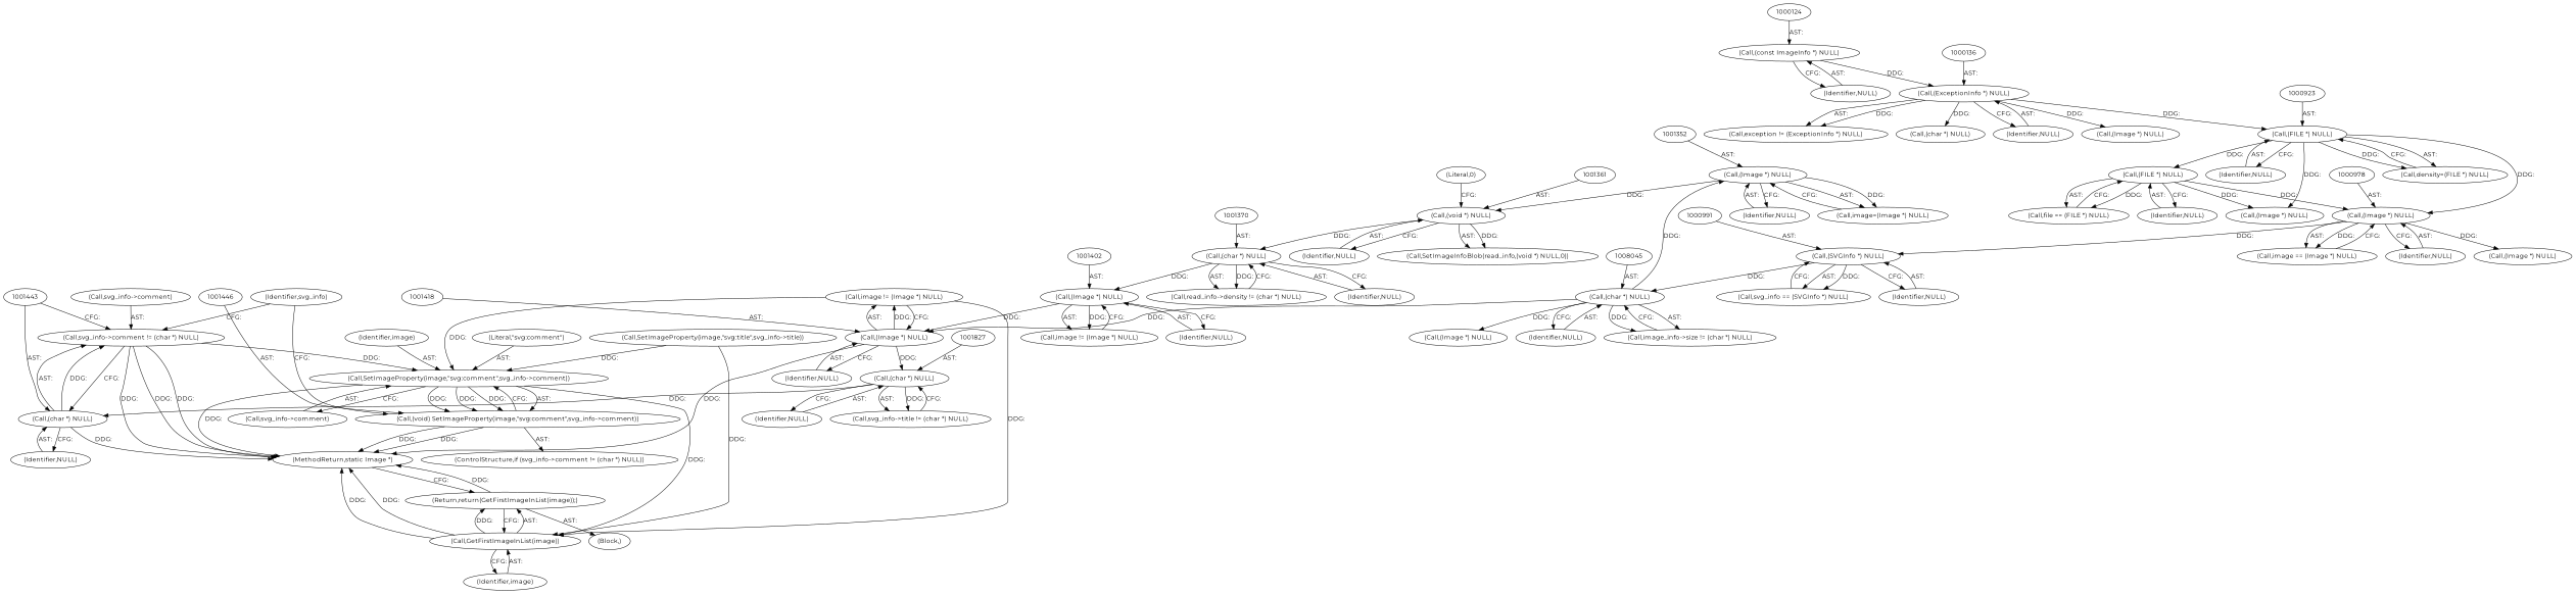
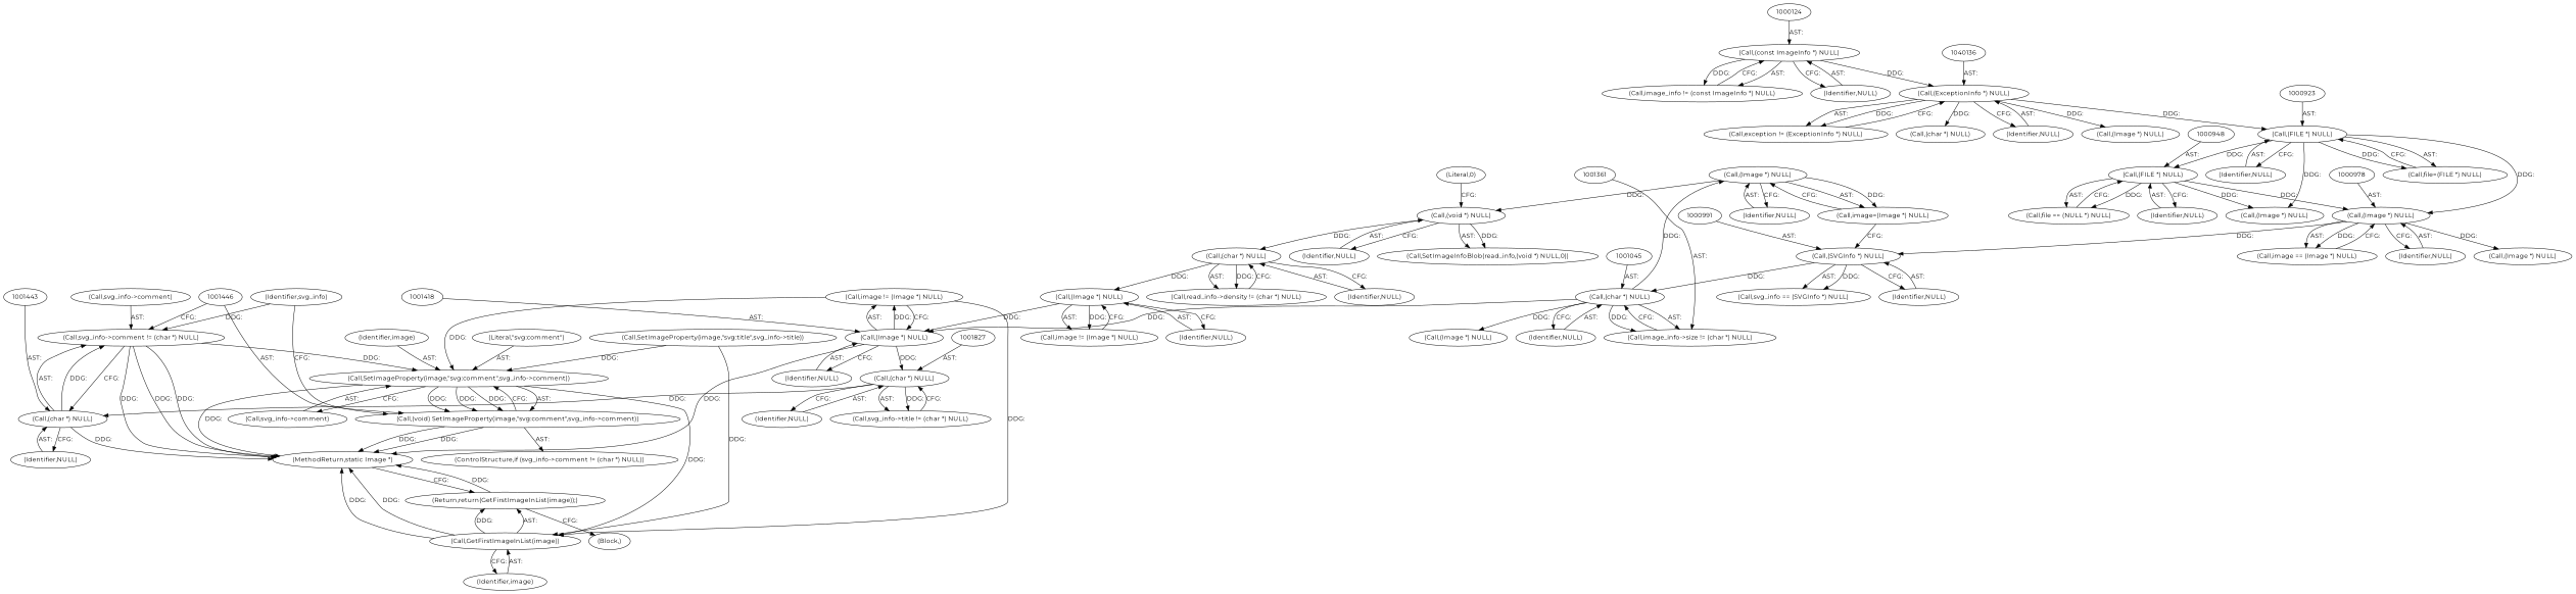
  digraph {
    fontname=Montserrat
    node [fontname=Montserrat]
    edge [fontname=Montserrat]
    n1 [label="(Call,svg_info->comment != (char *) NULL)"]
    n2 [label="(Call,(char *) NULL)"]
    n3 [label="(Call,SetImageProperty(image,\"svg:comment\",svg_info->comment))"]
    n4 [label="(MethodReturn,static Image *)"]
    n5 [label="(Identifier,NULL)"]
    n6 [label="(Call,(void) SetImageProperty(image,\"svg:comment\",svg_info->comment))"]
    n7 [label="(Call,GetFirstImageInList(image))"]
    n8 [label="(Call,svg_info->comment)"]
    n9 [label="(ControlStructure,if (svg_info->comment != (char *) NULL))"]
    n10 [label="(Return,return(GetFirstImageInList(image));)"]
    n11 [label="(Call,(char *) NULL)"]
    n12 [label="(Call,svg_info->title != (char *) NULL)"]
    n13 [label="(Identifier,NULL)"]
    n14 [label="(Call,(Image *) NULL)"]
    n15 [label="(Call,image != (Image *) NULL)"]
    n16 [label="(Identifier,NULL)"]
    n17 [label="(Call,(Image *) NULL)"]
    n18 [label="(Identifier,NULL)"]
    n19 [label="(Call,image != (Image *) NULL)"]
    n20 [label="(Call,(char *) NULL)"]
    n21 [label="(Identifier,NULL)"]
    n22 [label="(Call,read_info->density != (char *) NULL)"]
    n23 [label="(Call,(void *) NULL)"]
    n24 [label="(Call,SetImageInfoBlob(read_info,(void *) NULL,0))"]
    n25 [label="(Identifier,NULL)"]
    n26 [label="(Call,(Image *) NULL)"]
    n27 [label="(Identifier,NULL)"]
    n28 [label="(Call,image=(Image *) NULL)"]
    n29 [label="(Call,(char *) NULL)"]
    n30 [label="(Call,(Image *) NULL)"]
    n31 [label="(Identifier,NULL)"]
    n32 [label="(Call,image_info->size != (char *) NULL)"]
    n33 [label="(Call,(SVGInfo *) NULL)"]
    n34 [label="(Call,svg_info == (SVGInfo *) NULL)"]
    n35 [label="(Identifier,NULL)"]
    n36 [label="(Call,(Image *) NULL)"]
    n37 [label="(Call,(Image *) NULL)"]
    n38 [label="(Call,image == (Image *) NULL)"]
    n39 [label="(Identifier,NULL)"]
    n40 [label="(Call,(FILE *) NULL)"]
-   n41 [label="(Call,file == (FILE *) NULL)"]
+   n41 [label="(Call,file == (NULL *) NULL)"]
    n42 [label="(Call,(Image *) NULL)"]
    n43 [label="(Identifier,NULL)"]
    n44 [label="(Call,(FILE *) NULL)"]
-   n45 [label="(Call,density=(FILE *) NULL)"]
+   n45 [label="(Call,file=(FILE *) NULL)"]
    n46 [label="(Identifier,NULL)"]
    n47 [label="(Call,(ExceptionInfo *) NULL)"]
    n48 [label="(Call,(Image *) NULL)"]
    n49 [label="(Call,exception != (ExceptionInfo *) NULL)"]
    n50 [label="(Call,(char *) NULL)"]
    n51 [label="(Identifier,NULL)"]
    n52 [label="(Call,(const ImageInfo *) NULL)"]
+   n53 [label="(Call,image_info != (const ImageInfo *) NULL)"]
    n54 [label="(Identifier,NULL)"]
    n55 [label="(Identifier,image)"]
    n56 [label="(Block,)"]
    n57 [label="(Identifier,svg_info)"]
    n58 [label="(Literal,0)"]
    n59 [label="(Call,svg_info->comment)"]
    n60 [label="(Literal,\"svg:comment\")"]
    n61 [label="(Identifier,image)"]
    n62 [label="(Call,SetImageProperty(image,\"svg:title\",svg_info->title))"]
    1001446
    1001443
    n65 [label=1001827]
    1001418
-   1001402
-   1001370
    1001361
-   1001352
-   1001045 [label=1008045]
+   1001045
    1000991
    1000978
+   1000948
    1000923
-   1000136
+   1000136 [label=1040136]
    1000124
    n1 -> n2 [label="CFG: "]
    n1 -> n3 [label="DDG: "]
    n1 -> n4 [label="DDG: "]
    n1 -> n4 [label="DDG: "]
    n1 -> n4 [label="DDG: "]
    n2 -> n1 [label="AST: "]
    n2 -> n1 [label="DDG: "]
    n2 -> n4 [label="DDG: "]
    n2 -> n5 [label="CFG: "]
    n3 -> n4 [label="DDG: "]
    n3 -> n6 [label="AST: "]
    n3 -> n6 [label="DDG: "]
    n3 -> n6 [label="DDG: "]
    n3 -> n6 [label="DDG: "]
    n3 -> n7 [label="DDG: "]
    n3 -> n8 [label="CFG: "]
    n4 -> n10 [label="CFG: "]
    n5 -> n2 [label="AST: "]
    n6 -> n3 [label="CFG: "]
    n6 -> n4 [label="DDG: "]
    n6 -> n4 [label="DDG: "]
    n6 -> n9 [label="AST: "]
    n7 -> n4 [label="DDG: "]
    n7 -> n4 [label="DDG: "]
    n7 -> n10 [label="AST: "]
    n7 -> n10 [label="DDG: "]
    n7 -> n55 [label="CFG: "]
    n8 -> n3 [label="AST: "]
    n10 -> n4 [label="DDG: "]
-   n10 -> n7 [label="CFG: "]
-   n10 -> n56 [label="AST: "]
+   n10 -> n56 [label="CFG: "]
    n11 -> n2 [label="DDG: "]
    n11 -> n12 [label="AST: "]
    n11 -> n12 [label="DDG: "]
    n11 -> n13 [label="CFG: "]
    n12 -> n11 [label="CFG: "]
    n13 -> n11 [label="AST: "]
    n14 -> n4 [label="DDG: "]
    n14 -> n11 [label="DDG: "]
    n14 -> n15 [label="AST: "]
    n14 -> n15 [label="DDG: "]
    n14 -> n16 [label="CFG: "]
    n15 -> n3 [label="DDG: "]
    n15 -> n7 [label="DDG: "]
    n15 -> n14 [label="CFG: "]
    n16 -> n14 [label="AST: "]
    n17 -> n14 [label="DDG: "]
    n17 -> n18 [label="CFG: "]
    n17 -> n19 [label="AST: "]
    n17 -> n19 [label="DDG: "]
    n18 -> n17 [label="AST: "]
    n19 -> n17 [label="CFG: "]
    n20 -> n17 [label="DDG: "]
    n20 -> n21 [label="CFG: "]
    n20 -> n22 [label="AST: "]
    n20 -> n22 [label="DDG: "]
    n21 -> n20 [label="AST: "]
    n22 -> n20 [label="CFG: "]
    n23 -> n20 [label="DDG: "]
    n23 -> n24 [label="AST: "]
    n23 -> n24 [label="DDG: "]
    n23 -> n25 [label="CFG: "]
    n25 -> n23 [label="AST: "]
    n26 -> n23 [label="DDG: "]
    n26 -> n27 [label="CFG: "]
    n26 -> n28 [label="AST: "]
    n26 -> n28 [label="DDG: "]
    n27 -> n26 [label="AST: "]
    n28 -> n26 [label="CFG: "]
    n29 -> n14 [label="DDG: "]
    n29 -> n26 [label="DDG: "]
    n29 -> n30 [label="DDG: "]
    n29 -> n31 [label="CFG: "]
    n29 -> n32 [label="AST: "]
    n29 -> n32 [label="DDG: "]
    n31 -> n29 [label="AST: "]
    n32 -> n29 [label="CFG: "]
    n33 -> n29 [label="DDG: "]
    n33 -> n34 [label="AST: "]
    n33 -> n34 [label="DDG: "]
    n33 -> n35 [label="CFG: "]
-   n34 -> n33 [label="CFG: "]
+   n28 -> n33 [label="CFG: "]
    n35 -> n33 [label="AST: "]
    n36 -> n33 [label="DDG: "]
    n36 -> n37 [label="DDG: "]
    n36 -> n38 [label="AST: "]
    n36 -> n38 [label="DDG: "]
    n36 -> n39 [label="CFG: "]
    n38 -> n36 [label="CFG: "]
    n39 -> n36 [label="AST: "]
    n40 -> n36 [label="DDG: "]
    n40 -> n41 [label="AST: "]
    n40 -> n41 [label="DDG: "]
    n40 -> n42 [label="DDG: "]
    n40 -> n43 [label="CFG: "]
    n41 -> n40 [label="CFG: "]
    n43 -> n40 [label="AST: "]
    n44 -> n36 [label="DDG: "]
    n44 -> n40 [label="DDG: "]
    n44 -> n42 [label="DDG: "]
    n44 -> n45 [label="AST: "]
    n44 -> n45 [label="DDG: "]
    n44 -> n46 [label="CFG: "]
    n45 -> n44 [label="CFG: "]
    n46 -> n44 [label="AST: "]
    n47 -> n44 [label="DDG: "]
    n47 -> n48 [label="DDG: "]
    n47 -> n49 [label="AST: "]
    n47 -> n49 [label="DDG: "]
    n47 -> n50 [label="DDG: "]
    n47 -> n51 [label="CFG: "]
+   n49 -> n47 [label="CFG: "]
    n51 -> n47 [label="AST: "]
    n52 -> n47 [label="DDG: "]
+   n52 -> n53 [label="AST: "]
+   n52 -> n53 [label="DDG: "]
    n52 -> n54 [label="CFG: "]
+   n53 -> n52 [label="CFG: "]
    n54 -> n52 [label="AST: "]
    n55 -> n7 [label="AST: "]
-   n57 -> n1 [label="CFG: "]
+   n57 -> n1 [label="DDG: "]
    n57 -> n6 [label="CFG: "]
    n58 -> n23 [label="CFG: "]
    n59 -> n1 [label="AST: "]
    n60 -> n3 [label="AST: "]
    n61 -> n3 [label="AST: "]
    n62 -> n3 [label="DDG: "]
    n62 -> n7 [label="DDG: "]
-   1001443 -> n1 [label="CFG: "]
+   1001446 -> n1 [label="CFG: "]
    1001446 -> n6 [label="AST: "]
    1001443 -> n2 [label="AST: "]
    n65 -> n11 [label="AST: "]
    1001418 -> n14 [label="AST: "]
-   1001402 -> n17 [label="AST: "]
-   1001370 -> n20 [label="AST: "]
-   1001361 -> n23 [label="AST: "]
-   1001352 -> n26 [label="AST: "]
+   1001361 -> n32 [label="AST: "]
    1001045 -> n29 [label="AST: "]
    1000991 -> n33 [label="AST: "]
    1000978 -> n36 [label="AST: "]
+   1000948 -> n40 [label="AST: "]
    1000923 -> n44 [label="AST: "]
    1000136 -> n47 [label="AST: "]
    1000124 -> n52 [label="AST: "]
  }
